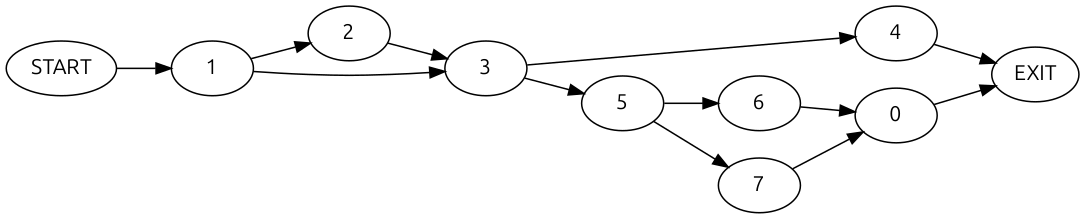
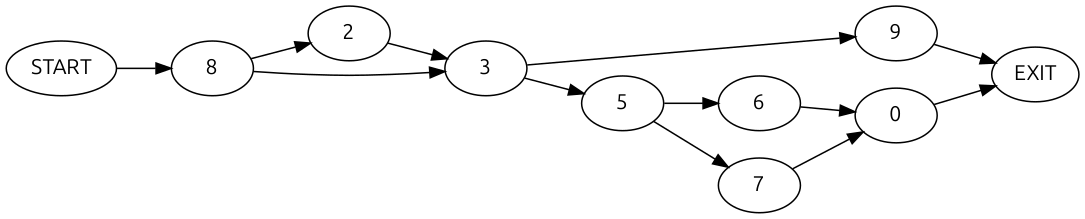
  digraph {
    fontname=Ubuntu
    rankdir=LR
    node [fontname=Ubuntu]
    edge [fontname=Ubuntu]
    n1 [label=START]
-   1
+   1 [label=8]
    2
    3
    n5 [label=EXIT]
-   4
+   4 [label=9]
    5
    6
    7
    n10 [label=0]
    n1 -> 1
    1 -> 2
    1 -> 3
    2 -> 3
    3 -> 4
    3 -> 5
    4 -> n5
    5 -> 6
    5 -> 7
    6 -> n10
    7 -> n10
    n10 -> n5
  }
